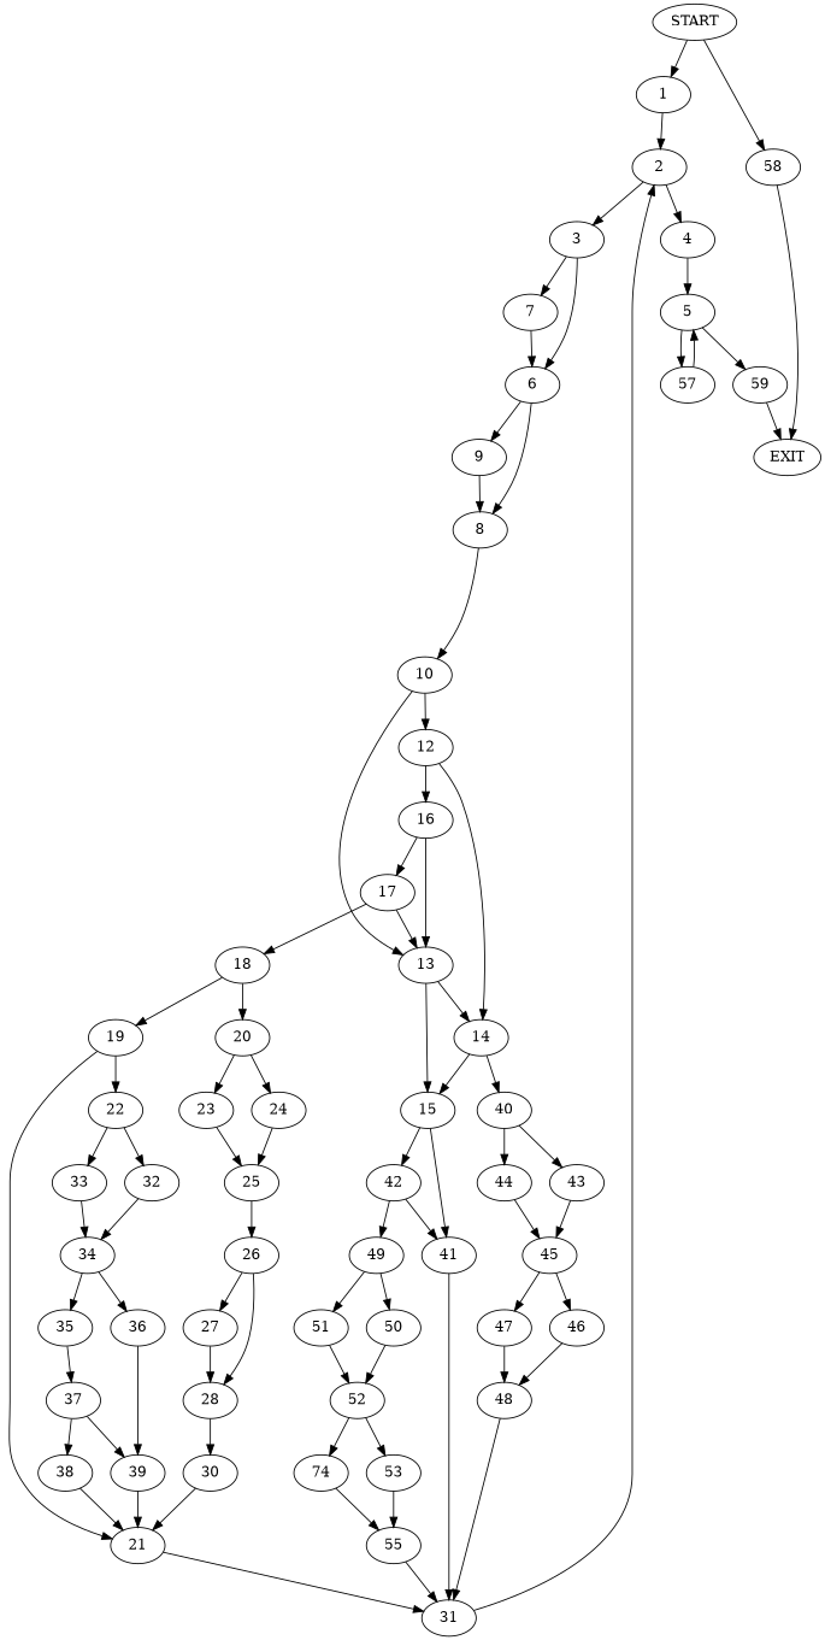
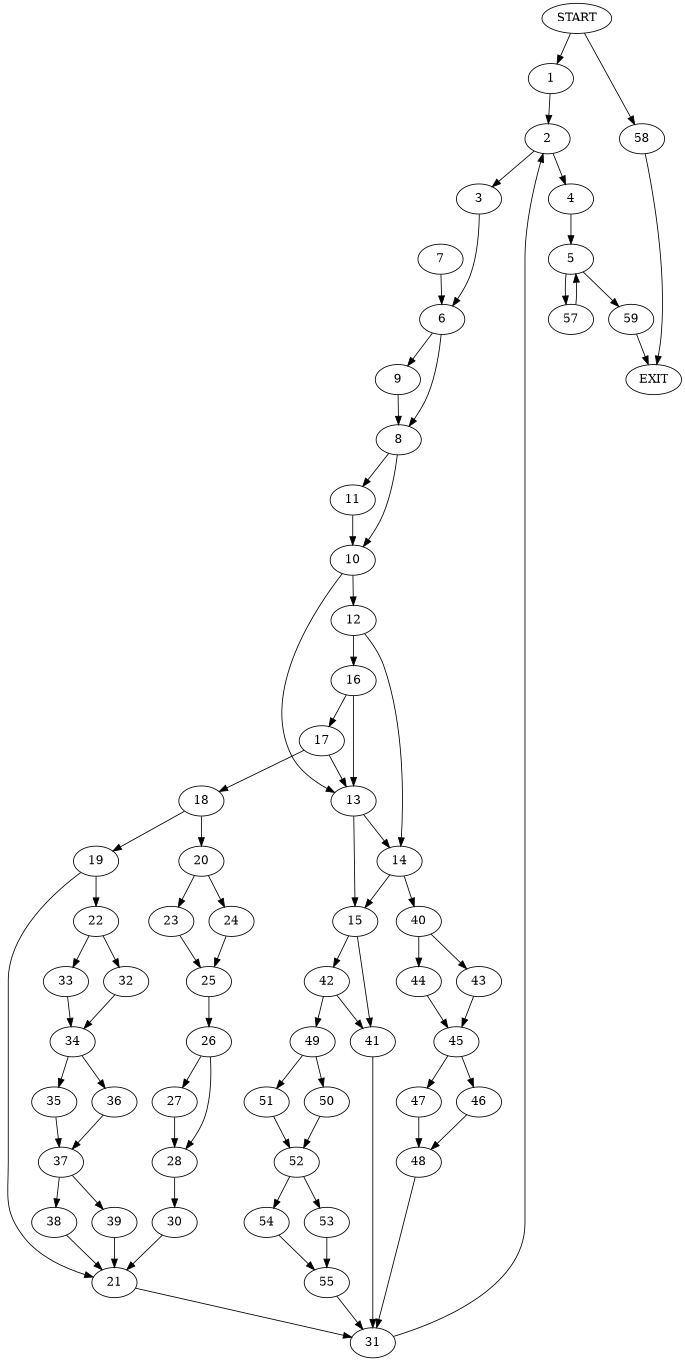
  digraph {
    n1 [label=START]
    1
    58
    2
    n5 [label=EXIT]
    3
    4
    6
    7
    5
    8
    9
    n13 [label=59]
    57
    10
+   11
    12
    13
    16
    14
    15
    17
    40
    41
    42
    43
    44
    31
    49
    18
    19
    20
    21
    22
    23
    24
    32
    33
    25
    34
    26
    27
    28
    30
    35
    36
    37
    38
    39
    45
    50
    51
    46
    47
    48
    52
    53
-   54 [label=74]
+   54
    55
    n1 -> 1
    n1 -> 58
    1 -> 2
    58 -> n5
    2 -> 3
    2 -> 4
    3 -> 6
-   3 -> 7
    4 -> 5
    6 -> 8
    6 -> 9
    7 -> 6
    5 -> n13
    5 -> 57
    8 -> 10
+   8 -> 11
    9 -> 8
    n13 -> n5
    57 -> 5
    10 -> 12
    10 -> 13
+   11 -> 10
    12 -> 16
    12 -> 14
    13 -> 14
    13 -> 15
    16 -> 13
    16 -> 17
    14 -> 15
    14 -> 40
    15 -> 41
    15 -> 42
    17 -> 13
    17 -> 18
    40 -> 43
    40 -> 44
    41 -> 31
    42 -> 41
    42 -> 49
    43 -> 45
    44 -> 45
    31 -> 2
    49 -> 50
    49 -> 51
    18 -> 19
    18 -> 20
    19 -> 21
    19 -> 22
    20 -> 23
    20 -> 24
    21 -> 31
    22 -> 32
    22 -> 33
    23 -> 25
    24 -> 25
    32 -> 34
    33 -> 34
    25 -> 26
    34 -> 35
    34 -> 36
    26 -> 27
    26 -> 28
    27 -> 28
    28 -> 30
    30 -> 21
    35 -> 37
-   36 -> 39
+   36 -> 37
    37 -> 38
    37 -> 39
    38 -> 21
    39 -> 21
    45 -> 46
    45 -> 47
    50 -> 52
    51 -> 52
    46 -> 48
    47 -> 48
    48 -> 31
    52 -> 53
    52 -> 54
    53 -> 55
    54 -> 55
    55 -> 31
  }
